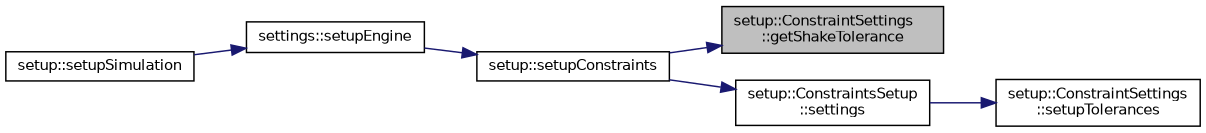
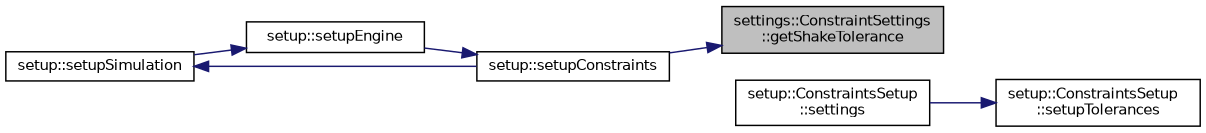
  digraph {
    fontname="DejaVu Sans"
    rankdir=RL
    node [color=black fillcolor=white fontname="DejaVu Sans" fontsize=10 shape=record style=filled]
    edge [color=midnightblue dir=back fontname="DejaVu Sans" fontsize=10 labelfontname=Helvetica labelfontsize=10 style=solid]
-   n1 [fillcolor=grey75 fontcolor=black height=0.2 label="setup::ConstraintSettings\l::getShakeTolerance" width=0.4]
+   n1 [fillcolor=grey75 fontcolor=black height=0.2 label="settings::ConstraintSettings\l::getShakeTolerance" width=0.4]
    n2 [height=0.2 label="setup::setupConstraints" width=0.4]
-   n3 [height=0.2 label="setup::ConstraintSettings\l::setupTolerances" width=0.4]
+   n3 [height=0.2 label="setup::ConstraintsSetup\l::setupTolerances" width=0.4]
    n4 [height=0.2 label="setup::ConstraintsSetup\l::settings" width=0.4]
-   n5 [height=0.2 label="settings::setupEngine" width=0.4]
+   n5 [height=0.2 label="setup::setupEngine" width=0.4]
    n6 [height=0.2 label="setup::setupSimulation" width=0.4]
    n1 -> n2
    n2 -> n5
    n3 -> n4
-   n4 -> n2
+   n6 -> n2
    n5 -> n6
  }
